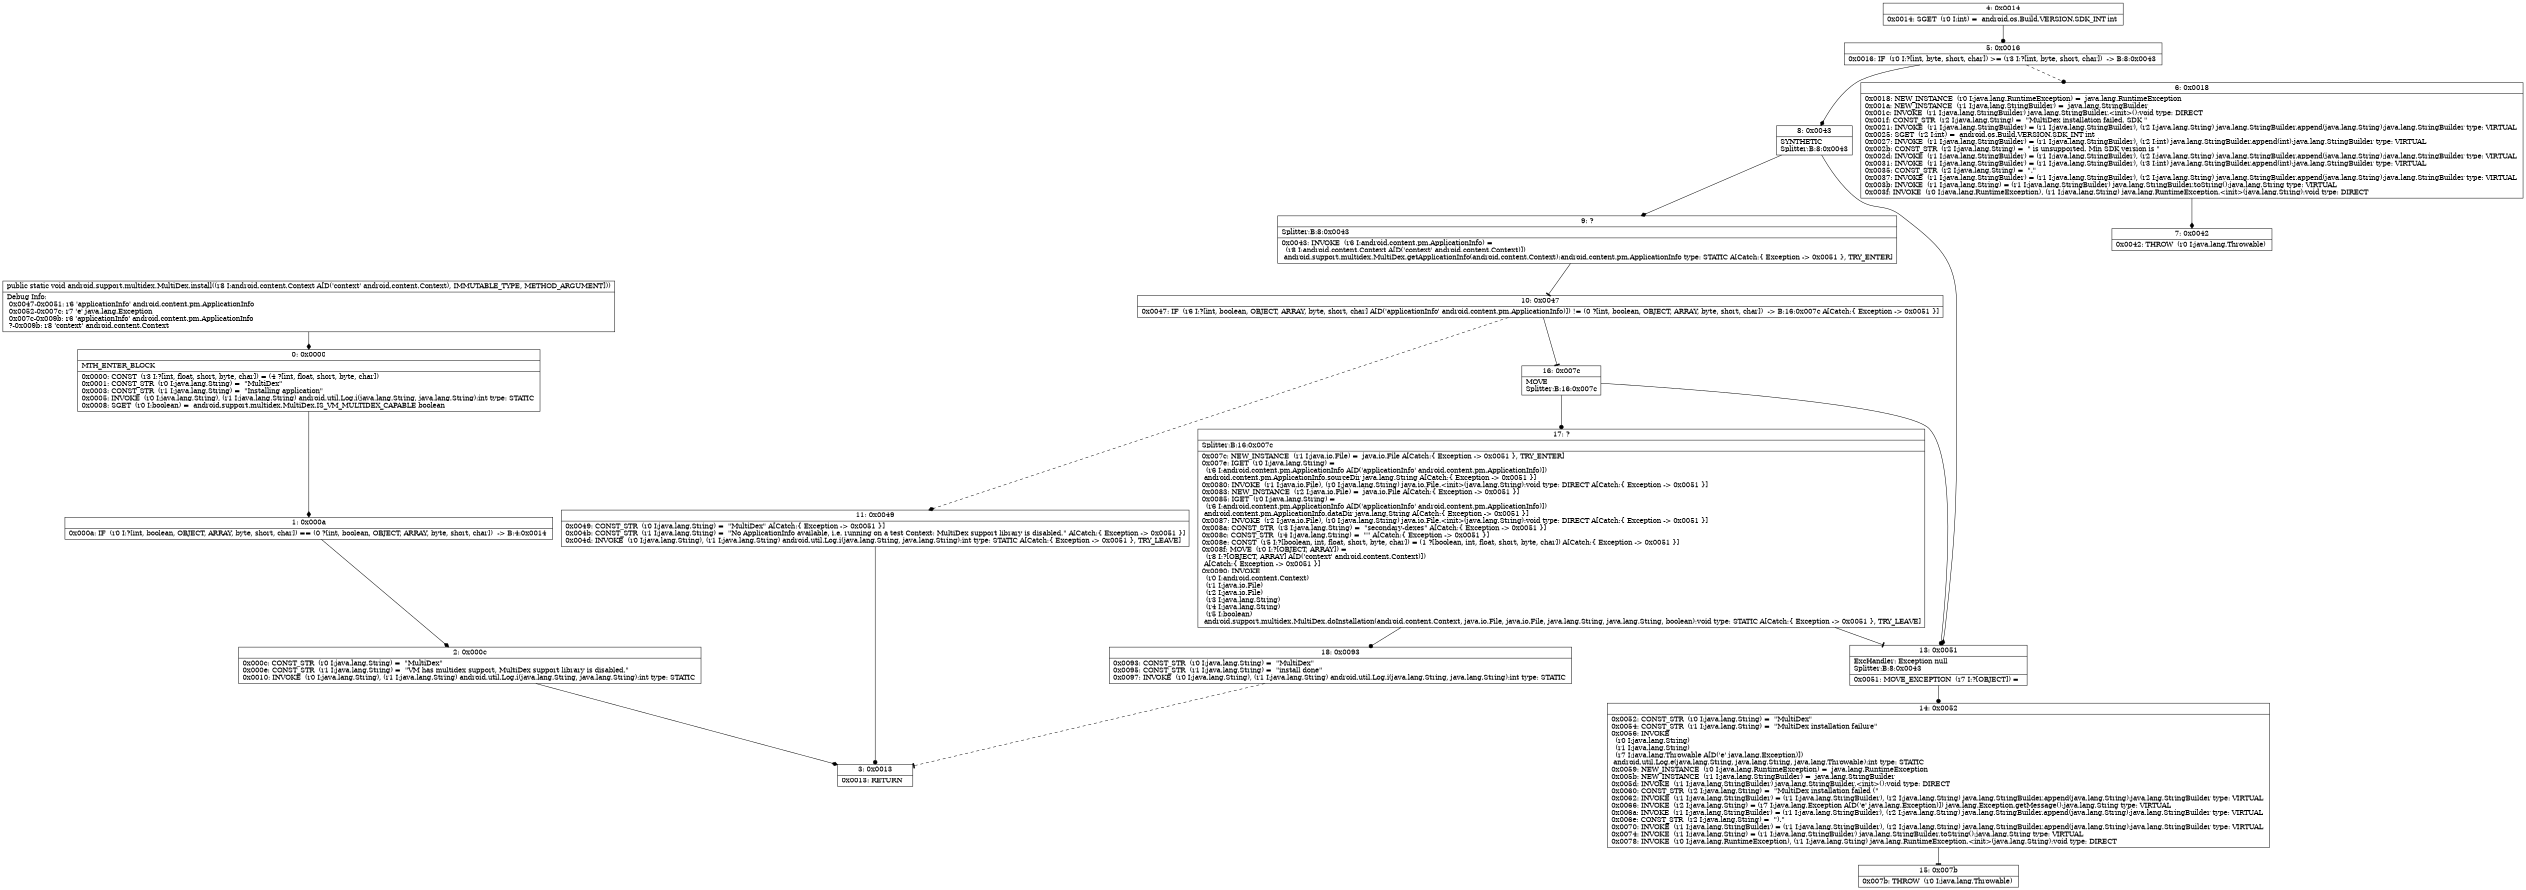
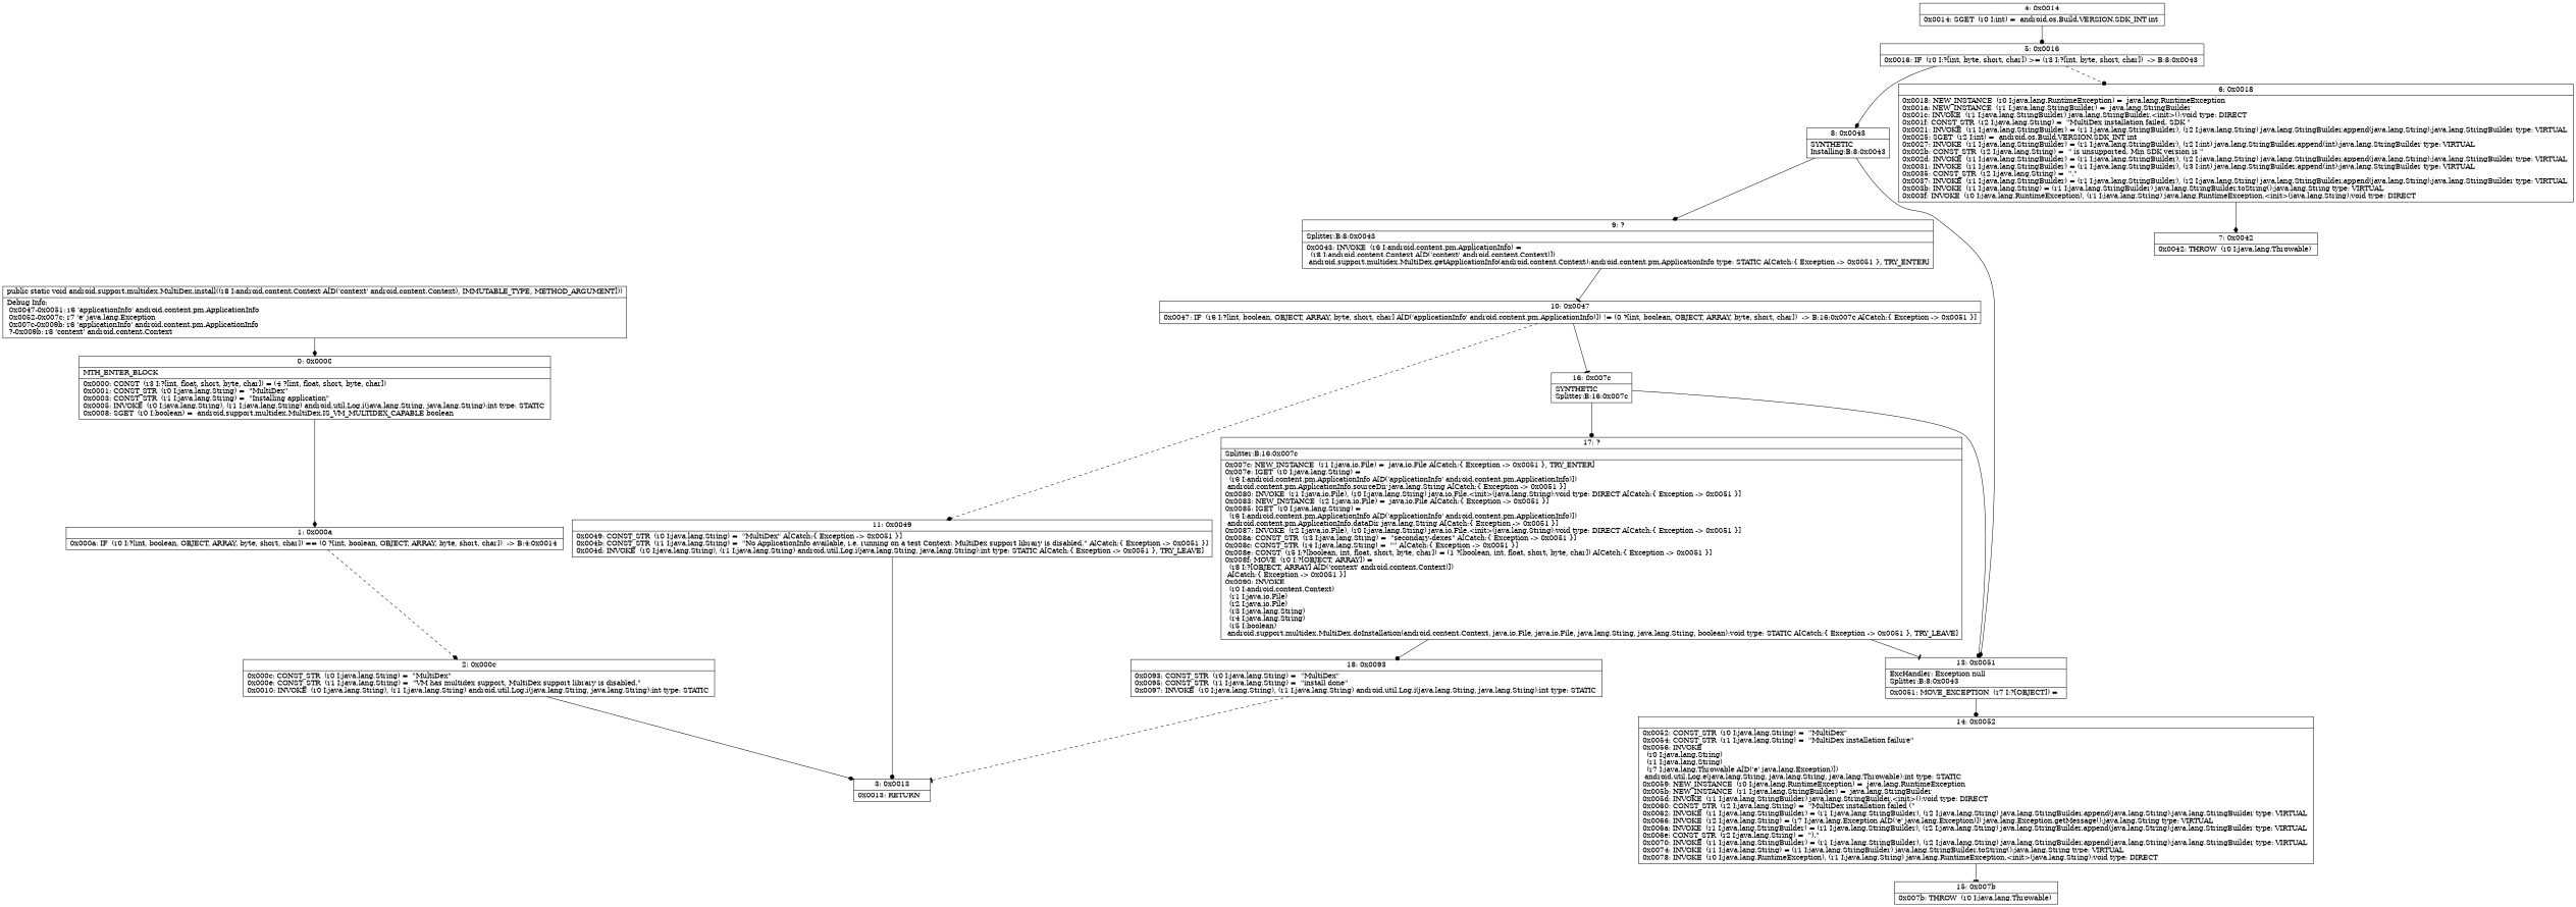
  digraph {
    node [shape=record]
    edge [arrowhead=diamond]
    n1 [label="{0\:\ 0x0000|MTH_ENTER_BLOCK\l|0x0000: CONST  (r3 I:?[int, float, short, byte, char]) = (4 ?[int, float, short, byte, char]) \l0x0001: CONST_STR  (r0 I:java.lang.String) =  \"MultiDex\" \l0x0003: CONST_STR  (r1 I:java.lang.String) =  \"Installing application\" \l0x0005: INVOKE  (r0 I:java.lang.String), (r1 I:java.lang.String) android.util.Log.i(java.lang.String, java.lang.String):int type: STATIC \l0x0008: SGET  (r0 I:boolean) =  android.support.multidex.MultiDex.IS_VM_MULTIDEX_CAPABLE boolean \l}"]
    n2 [label="{1\:\ 0x000a|0x000a: IF  (r0 I:?[int, boolean, OBJECT, ARRAY, byte, short, char]) == (0 ?[int, boolean, OBJECT, ARRAY, byte, short, char])  \-\> B:4:0x0014 \l}"]
    n3 [label="{2\:\ 0x000c|0x000c: CONST_STR  (r0 I:java.lang.String) =  \"MultiDex\" \l0x000e: CONST_STR  (r1 I:java.lang.String) =  \"VM has multidex support, MultiDex support library is disabled.\" \l0x0010: INVOKE  (r0 I:java.lang.String), (r1 I:java.lang.String) android.util.Log.i(java.lang.String, java.lang.String):int type: STATIC \l}"]
    n4 [label="{3\:\ 0x0013|0x0013: RETURN   \l}"]
    n5 [label="{4\:\ 0x0014|0x0014: SGET  (r0 I:int) =  android.os.Build.VERSION.SDK_INT int \l}"]
    n6 [label="{5\:\ 0x0016|0x0016: IF  (r0 I:?[int, byte, short, char]) \>= (r3 I:?[int, byte, short, char])  \-\> B:8:0x0043 \l}"]
    n7 [label="{6\:\ 0x0018|0x0018: NEW_INSTANCE  (r0 I:java.lang.RuntimeException) =  java.lang.RuntimeException \l0x001a: NEW_INSTANCE  (r1 I:java.lang.StringBuilder) =  java.lang.StringBuilder \l0x001c: INVOKE  (r1 I:java.lang.StringBuilder) java.lang.StringBuilder.\<init\>():void type: DIRECT \l0x001f: CONST_STR  (r2 I:java.lang.String) =  \"MultiDex installation failed. SDK \" \l0x0021: INVOKE  (r1 I:java.lang.StringBuilder) = (r1 I:java.lang.StringBuilder), (r2 I:java.lang.String) java.lang.StringBuilder.append(java.lang.String):java.lang.StringBuilder type: VIRTUAL \l0x0025: SGET  (r2 I:int) =  android.os.Build.VERSION.SDK_INT int \l0x0027: INVOKE  (r1 I:java.lang.StringBuilder) = (r1 I:java.lang.StringBuilder), (r2 I:int) java.lang.StringBuilder.append(int):java.lang.StringBuilder type: VIRTUAL \l0x002b: CONST_STR  (r2 I:java.lang.String) =  \" is unsupported. Min SDK version is \" \l0x002d: INVOKE  (r1 I:java.lang.StringBuilder) = (r1 I:java.lang.StringBuilder), (r2 I:java.lang.String) java.lang.StringBuilder.append(java.lang.String):java.lang.StringBuilder type: VIRTUAL \l0x0031: INVOKE  (r1 I:java.lang.StringBuilder) = (r1 I:java.lang.StringBuilder), (r3 I:int) java.lang.StringBuilder.append(int):java.lang.StringBuilder type: VIRTUAL \l0x0035: CONST_STR  (r2 I:java.lang.String) =  \".\" \l0x0037: INVOKE  (r1 I:java.lang.StringBuilder) = (r1 I:java.lang.StringBuilder), (r2 I:java.lang.String) java.lang.StringBuilder.append(java.lang.String):java.lang.StringBuilder type: VIRTUAL \l0x003b: INVOKE  (r1 I:java.lang.String) = (r1 I:java.lang.StringBuilder) java.lang.StringBuilder.toString():java.lang.String type: VIRTUAL \l0x003f: INVOKE  (r0 I:java.lang.RuntimeException), (r1 I:java.lang.String) java.lang.RuntimeException.\<init\>(java.lang.String):void type: DIRECT \l}"]
-   n8 [label="{8\:\ 0x0043|SYNTHETIC\lSplitter:B:8:0x0043\l}"]
+   n8 [label="{8\:\ 0x0043|SYNTHETIC\lInstalling:B:8:0x0043\l}"]
    n9 [label="{7\:\ 0x0042|0x0042: THROW  (r0 I:java.lang.Throwable) \l}"]
    n10 [label="{9\:\ ?|Splitter:B:8:0x0043\l|0x0043: INVOKE  (r6 I:android.content.pm.ApplicationInfo) = \l  (r8 I:android.content.Context A[D('context' android.content.Context)])\l android.support.multidex.MultiDex.getApplicationInfo(android.content.Context):android.content.pm.ApplicationInfo type: STATIC A[Catch:\{ Exception \-\> 0x0051 \}, TRY_ENTER]\l}"]
    n11 [label="{13\:\ 0x0051|ExcHandler: Exception null\lSplitter:B:8:0x0043\l|0x0051: MOVE_EXCEPTION  (r7 I:?[OBJECT]) =  \l}"]
    n12 [label="{10\:\ 0x0047|0x0047: IF  (r6 I:?[int, boolean, OBJECT, ARRAY, byte, short, char] A[D('applicationInfo' android.content.pm.ApplicationInfo)]) != (0 ?[int, boolean, OBJECT, ARRAY, byte, short, char])  \-\> B:16:0x007c A[Catch:\{ Exception \-\> 0x0051 \}]\l}"]
    n13 [label="{14\:\ 0x0052|0x0052: CONST_STR  (r0 I:java.lang.String) =  \"MultiDex\" \l0x0054: CONST_STR  (r1 I:java.lang.String) =  \"MultiDex installation failure\" \l0x0056: INVOKE  \l  (r0 I:java.lang.String)\l  (r1 I:java.lang.String)\l  (r7 I:java.lang.Throwable A[D('e' java.lang.Exception)])\l android.util.Log.e(java.lang.String, java.lang.String, java.lang.Throwable):int type: STATIC \l0x0059: NEW_INSTANCE  (r0 I:java.lang.RuntimeException) =  java.lang.RuntimeException \l0x005b: NEW_INSTANCE  (r1 I:java.lang.StringBuilder) =  java.lang.StringBuilder \l0x005d: INVOKE  (r1 I:java.lang.StringBuilder) java.lang.StringBuilder.\<init\>():void type: DIRECT \l0x0060: CONST_STR  (r2 I:java.lang.String) =  \"MultiDex installation failed (\" \l0x0062: INVOKE  (r1 I:java.lang.StringBuilder) = (r1 I:java.lang.StringBuilder), (r2 I:java.lang.String) java.lang.StringBuilder.append(java.lang.String):java.lang.StringBuilder type: VIRTUAL \l0x0066: INVOKE  (r2 I:java.lang.String) = (r7 I:java.lang.Exception A[D('e' java.lang.Exception)]) java.lang.Exception.getMessage():java.lang.String type: VIRTUAL \l0x006a: INVOKE  (r1 I:java.lang.StringBuilder) = (r1 I:java.lang.StringBuilder), (r2 I:java.lang.String) java.lang.StringBuilder.append(java.lang.String):java.lang.StringBuilder type: VIRTUAL \l0x006e: CONST_STR  (r2 I:java.lang.String) =  \").\" \l0x0070: INVOKE  (r1 I:java.lang.StringBuilder) = (r1 I:java.lang.StringBuilder), (r2 I:java.lang.String) java.lang.StringBuilder.append(java.lang.String):java.lang.StringBuilder type: VIRTUAL \l0x0074: INVOKE  (r1 I:java.lang.String) = (r1 I:java.lang.StringBuilder) java.lang.StringBuilder.toString():java.lang.String type: VIRTUAL \l0x0078: INVOKE  (r0 I:java.lang.RuntimeException), (r1 I:java.lang.String) java.lang.RuntimeException.\<init\>(java.lang.String):void type: DIRECT \l}"]
    n14 [label="{11\:\ 0x0049|0x0049: CONST_STR  (r0 I:java.lang.String) =  \"MultiDex\" A[Catch:\{ Exception \-\> 0x0051 \}]\l0x004b: CONST_STR  (r1 I:java.lang.String) =  \"No ApplicationInfo available, i.e. running on a test Context: MultiDex support library is disabled.\" A[Catch:\{ Exception \-\> 0x0051 \}]\l0x004d: INVOKE  (r0 I:java.lang.String), (r1 I:java.lang.String) android.util.Log.i(java.lang.String, java.lang.String):int type: STATIC A[Catch:\{ Exception \-\> 0x0051 \}, TRY_LEAVE]\l}"]
-   n15 [label="{16\:\ 0x007c|MOVE\lSplitter:B:16:0x007c\l}"]
+   n15 [label="{16\:\ 0x007c|SYNTHETIC\lSplitter:B:16:0x007c\l}"]
    n16 [label="{17\:\ ?|Splitter:B:16:0x007c\l|0x007c: NEW_INSTANCE  (r1 I:java.io.File) =  java.io.File A[Catch:\{ Exception \-\> 0x0051 \}, TRY_ENTER]\l0x007e: IGET  (r0 I:java.lang.String) = \l  (r6 I:android.content.pm.ApplicationInfo A[D('applicationInfo' android.content.pm.ApplicationInfo)])\l android.content.pm.ApplicationInfo.sourceDir java.lang.String A[Catch:\{ Exception \-\> 0x0051 \}]\l0x0080: INVOKE  (r1 I:java.io.File), (r0 I:java.lang.String) java.io.File.\<init\>(java.lang.String):void type: DIRECT A[Catch:\{ Exception \-\> 0x0051 \}]\l0x0083: NEW_INSTANCE  (r2 I:java.io.File) =  java.io.File A[Catch:\{ Exception \-\> 0x0051 \}]\l0x0085: IGET  (r0 I:java.lang.String) = \l  (r6 I:android.content.pm.ApplicationInfo A[D('applicationInfo' android.content.pm.ApplicationInfo)])\l android.content.pm.ApplicationInfo.dataDir java.lang.String A[Catch:\{ Exception \-\> 0x0051 \}]\l0x0087: INVOKE  (r2 I:java.io.File), (r0 I:java.lang.String) java.io.File.\<init\>(java.lang.String):void type: DIRECT A[Catch:\{ Exception \-\> 0x0051 \}]\l0x008a: CONST_STR  (r3 I:java.lang.String) =  \"secondary\-dexes\" A[Catch:\{ Exception \-\> 0x0051 \}]\l0x008c: CONST_STR  (r4 I:java.lang.String) =  \"\" A[Catch:\{ Exception \-\> 0x0051 \}]\l0x008e: CONST  (r5 I:?[boolean, int, float, short, byte, char]) = (1 ?[boolean, int, float, short, byte, char]) A[Catch:\{ Exception \-\> 0x0051 \}]\l0x008f: MOVE  (r0 I:?[OBJECT, ARRAY]) = \l  (r8 I:?[OBJECT, ARRAY] A[D('context' android.content.Context)])\l A[Catch:\{ Exception \-\> 0x0051 \}]\l0x0090: INVOKE  \l  (r0 I:android.content.Context)\l  (r1 I:java.io.File)\l  (r2 I:java.io.File)\l  (r3 I:java.lang.String)\l  (r4 I:java.lang.String)\l  (r5 I:boolean)\l android.support.multidex.MultiDex.doInstallation(android.content.Context, java.io.File, java.io.File, java.lang.String, java.lang.String, boolean):void type: STATIC A[Catch:\{ Exception \-\> 0x0051 \}, TRY_LEAVE]\l}"]
    n17 [label="{15\:\ 0x007b|0x007b: THROW  (r0 I:java.lang.Throwable) \l}"]
    n18 [label="{18\:\ 0x0093|0x0093: CONST_STR  (r0 I:java.lang.String) =  \"MultiDex\" \l0x0095: CONST_STR  (r1 I:java.lang.String) =  \"install done\" \l0x0097: INVOKE  (r0 I:java.lang.String), (r1 I:java.lang.String) android.util.Log.i(java.lang.String, java.lang.String):int type: STATIC \l}"]
    n19 [label="{public static void android.support.multidex.MultiDex.install((r8 I:android.content.Context A[D('context' android.content.Context), IMMUTABLE_TYPE, METHOD_ARGUMENT]))  | Debug Info:\l  0x0047\-0x0051: r6 'applicationInfo' android.content.pm.ApplicationInfo\l  0x0052\-0x007c: r7 'e' java.lang.Exception\l  0x007c\-0x009b: r6 'applicationInfo' android.content.pm.ApplicationInfo\l  ?\-0x009b: r8 'context' android.content.Context\l}"]
    n1 -> n2
-   n2 -> n3 [style=solid]
+   n2 -> n3 [style=dashed]
    n3 -> n4
    n5 -> n6 [arrowhead=dot]
    n6 -> n7 [arrowhead=dot style=dashed]
    n6 -> n8
    n7 -> n9
    n8 -> n10
    n8 -> n11
    n10 -> n12 [arrowhead=tee]
    n11 -> n13 [arrowhead=dot]
    n12 -> n14 [style=dashed]
    n12 -> n15 [arrowhead=tee]
    n13 -> n17 [arrowhead=tee]
    n14 -> n4 [arrowhead=dot]
    n15 -> n11 [arrowhead=dot]
    n15 -> n16 [arrowhead=dot]
    n16 -> n11 [arrowhead=tee]
    n16 -> n18 [arrowhead=dot]
    n18 -> n4 [arrowhead=tee style=dashed]
    n19 -> n1
  }
